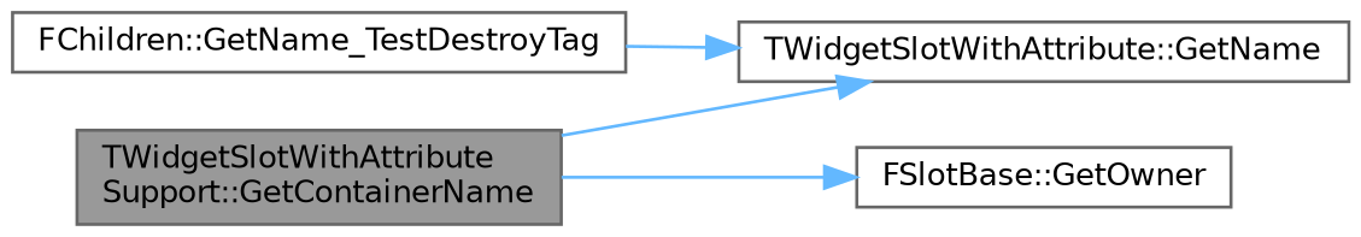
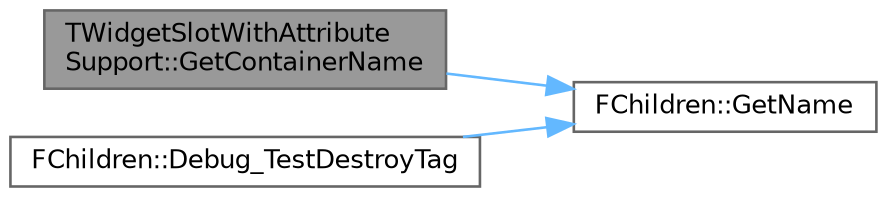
  digraph {
    rankdir=LR
    node [color=grey40 fillcolor=white fontname=Helvetica fontsize=10 shape=box style=filled]
    edge [color=steelblue1 fontname=Helvetica fontsize=10 labelfontname=Helvetica labelfontsize=10 style=solid]
    n1 [color=gray40 fillcolor=grey60 fontcolor=black height=0.2 label="TWidgetSlotWithAttribute\lSupport::GetContainerName" width=0.4]
-   n2 [height=0.2 label="TWidgetSlotWithAttribute::GetName" width=0.4]
-   n3 [height=0.2 label="FSlotBase::GetOwner" width=0.4]
-   n4 [height=0.2 label="FChildren::GetName_TestDestroyTag" width=0.4]
+   n2 [height=0.2 label="FChildren::GetName" width=0.4]
+   n4 [height=0.2 label="FChildren::Debug_TestDestroyTag" width=0.4]
    n1 -> n2
-   n1 -> n3
    n4 -> n2
  }
